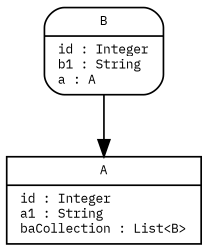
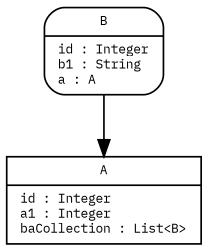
  digraph {
    fontname="IBM Plex Mono"
    fontsize=8
    node [fontname="IBM Plex Mono" fontsize=8]
    n1 [label="{B|id : Integer\lb1 : String\la : A\l}" shape=Mrecord]
-   n2 [label="{A|id : Integer\la1 : String\lbaCollection : List\<B\>\l}" shape=record]
+   n2 [label="{A|id : Integer\la1 : Integer\lbaCollection : List\<B\>\l}" shape=record]
    n1 -> n2 [color=black fontname="IBM Plex Mono" fontsize=8]
  }
